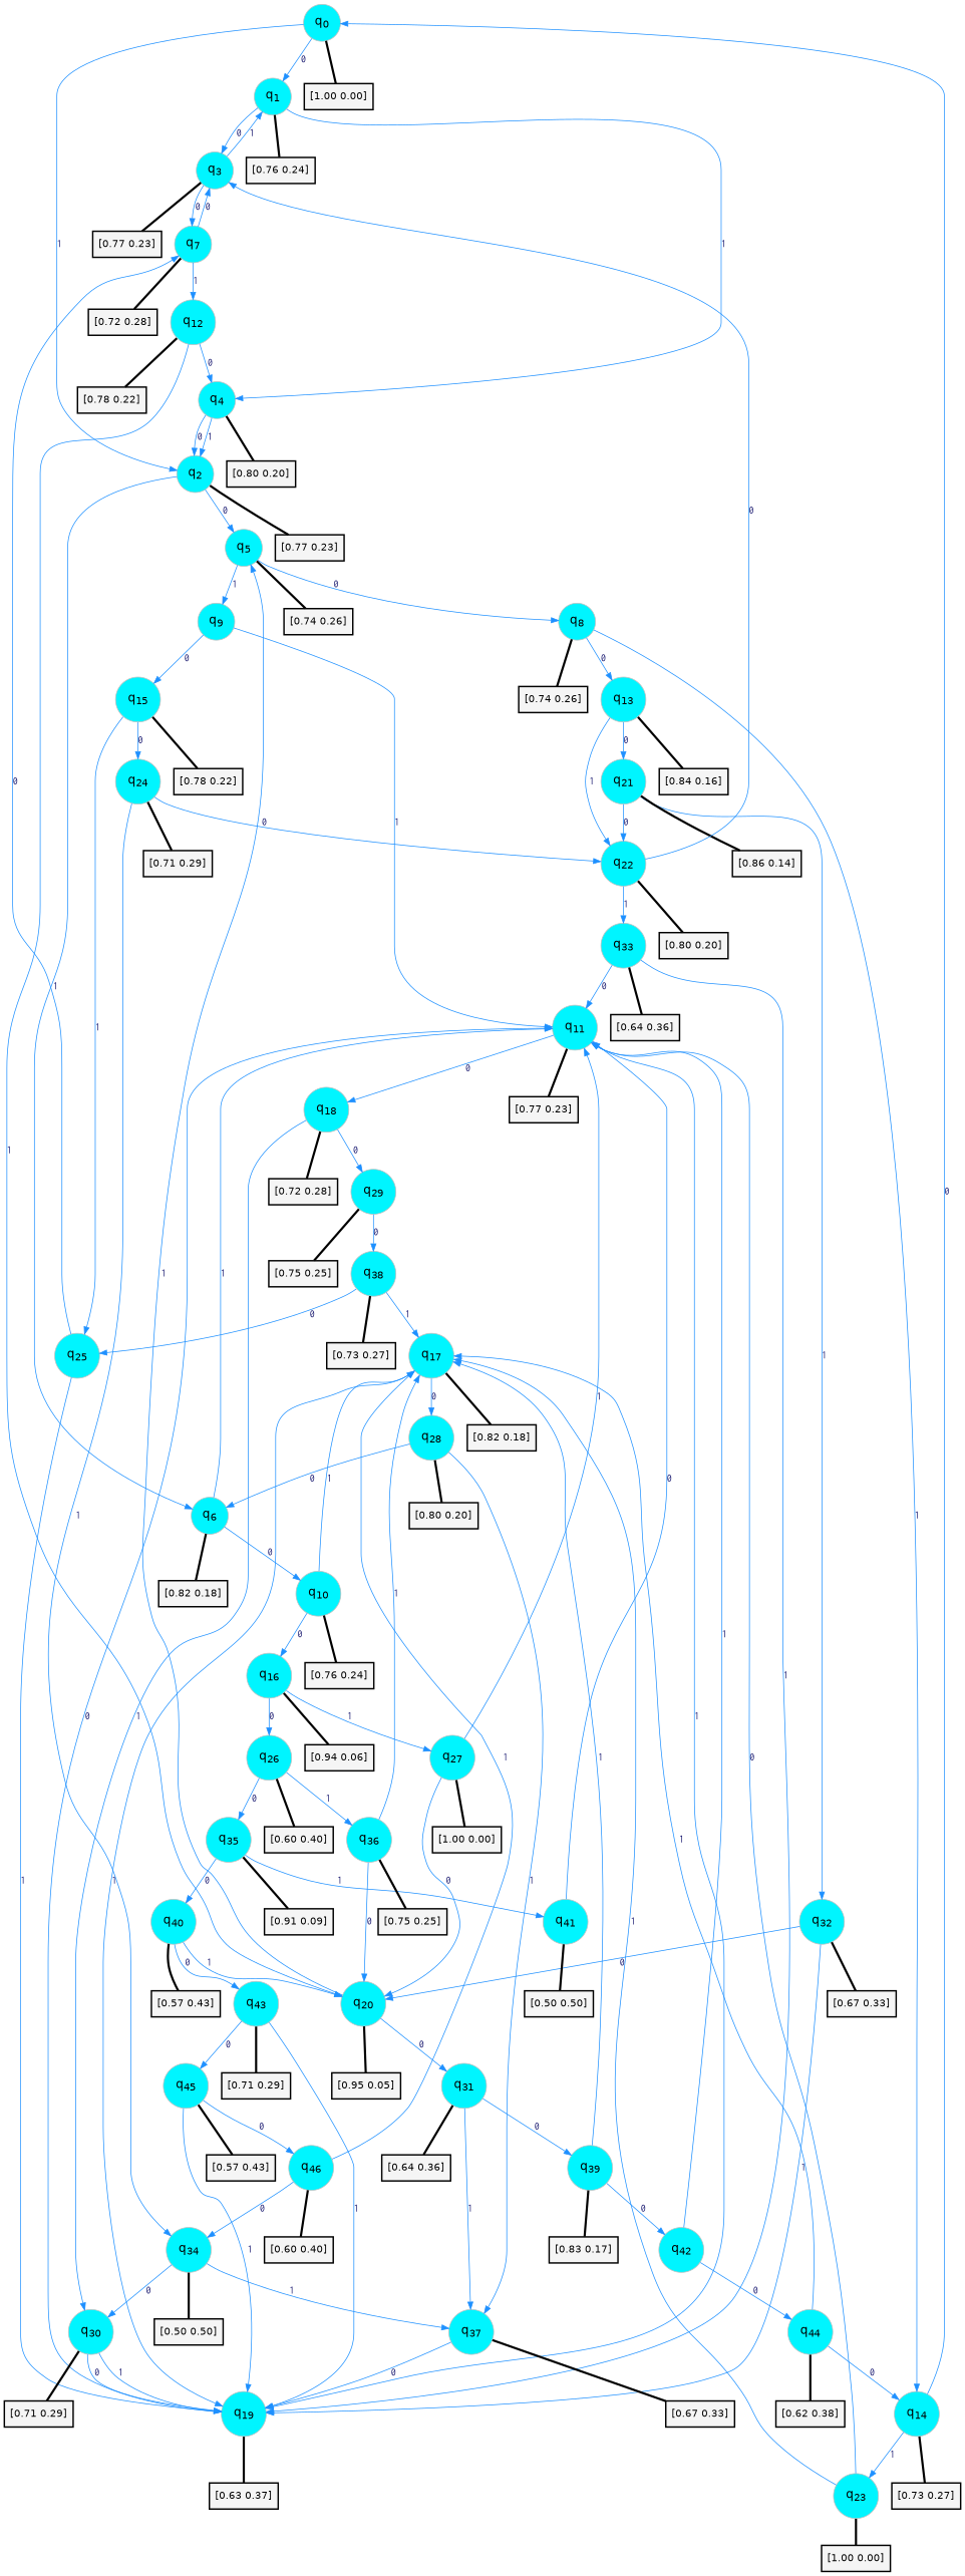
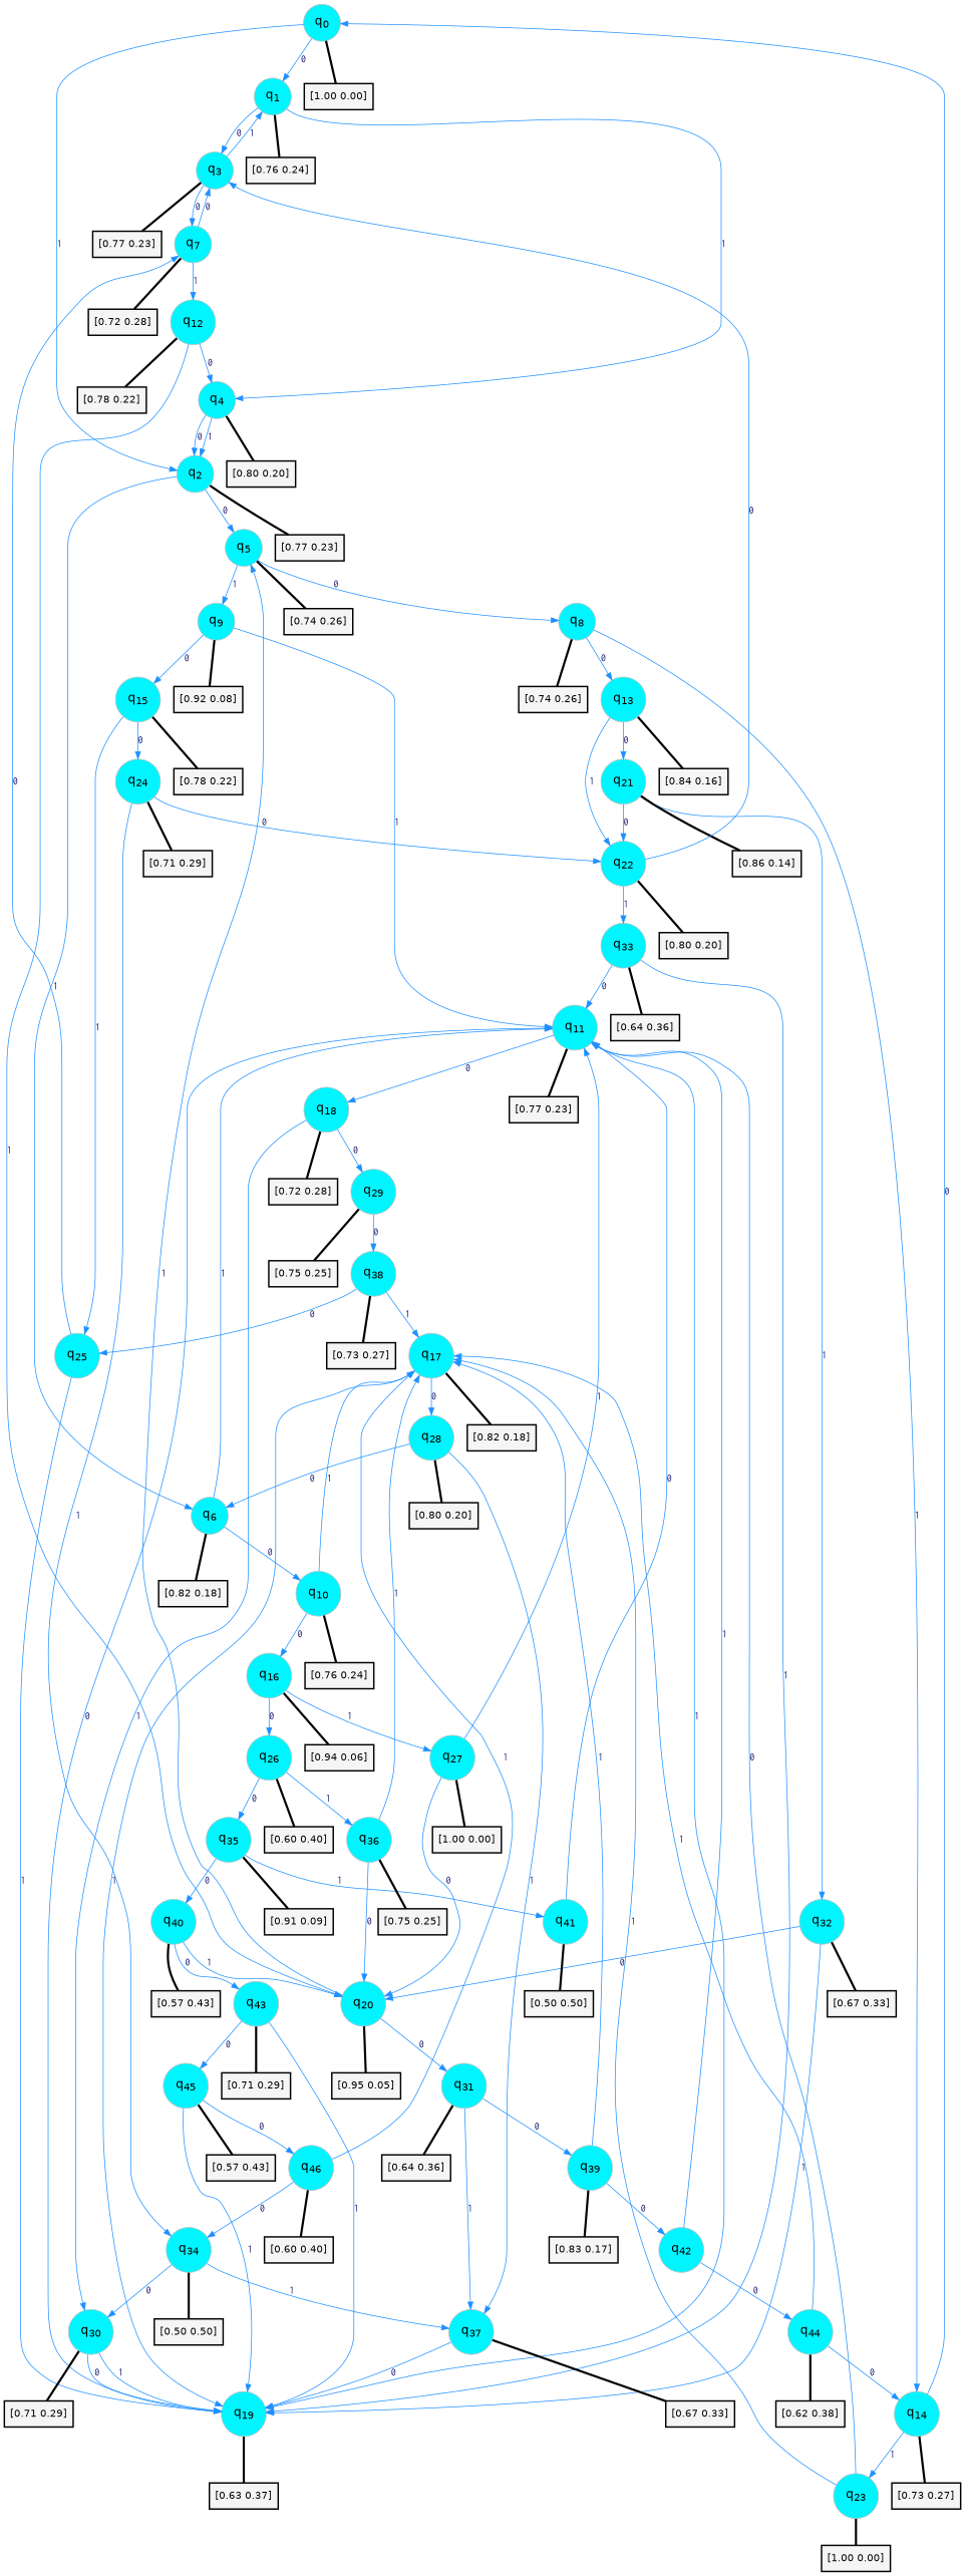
  digraph {
    rankdir=TD
    node [color=gray fillcolor=turquoise1 fontcolor=black fontname=Helvetica fontsize=16 fontweight=bold shape=circle style=filled]
    edge [arrowsize=1 color=dodgerblue1 fontcolor=midnightblue fontname=courier fontweight=bold penwidth=1 style=solid weight=20]
    n1 [label=<q<SUB>0</SUB>>]
    n2 [label=<q<SUB>1</SUB>>]
    n3 [label=<q<SUB>2</SUB>>]
    n4 [color=black fillcolor=whitesmoke fontsize=14 label="[1.00 0.00]" penwidth=2 shape=box]
    n5 [label=<q<SUB>3</SUB>>]
    n6 [label=<q<SUB>4</SUB>>]
    n7 [color=black fillcolor=whitesmoke fontsize=14 label="[0.76 0.24]" penwidth=2 shape=box]
    n8 [label=<q<SUB>5</SUB>>]
    n9 [label=<q<SUB>6</SUB>>]
    n10 [color=black fillcolor=whitesmoke fontsize=14 label="[0.77 0.23]" penwidth=2 shape=box]
    n11 [label=<q<SUB>7</SUB>>]
    n12 [color=black fillcolor=whitesmoke fontsize=14 label="[0.77 0.23]" penwidth=2 shape=box]
    n13 [color=black fillcolor=whitesmoke fontsize=14 label="[0.80 0.20]" penwidth=2 shape=box]
    n14 [label=<q<SUB>8</SUB>>]
    n15 [label=<q<SUB>9</SUB>>]
    n16 [color=black fillcolor=whitesmoke fontsize=14 label="[0.74 0.26]" penwidth=2 shape=box]
    n17 [label=<q<SUB>10</SUB>>]
    n18 [label=<q<SUB>11</SUB>>]
    n19 [color=black fillcolor=whitesmoke fontsize=14 label="[0.82 0.18]" penwidth=2 shape=box]
    n20 [label=<q<SUB>12</SUB>>]
    n21 [color=black fillcolor=whitesmoke fontsize=14 label="[0.72 0.28]" penwidth=2 shape=box]
    n22 [label=<q<SUB>13</SUB>>]
    n23 [label=<q<SUB>14</SUB>>]
    n24 [color=black fillcolor=whitesmoke fontsize=14 label="[0.74 0.26]" penwidth=2 shape=box]
    n25 [label=<q<SUB>15</SUB>>]
+   n26 [color=black fillcolor=whitesmoke fontsize=14 label="[0.92 0.08]" penwidth=2 shape=box]
    n27 [label=<q<SUB>16</SUB>>]
    n28 [label=<q<SUB>17</SUB>>]
    n29 [color=black fillcolor=whitesmoke fontsize=14 label="[0.76 0.24]" penwidth=2 shape=box]
    n30 [label=<q<SUB>18</SUB>>]
    n31 [label=<q<SUB>19</SUB>>]
    n32 [color=black fillcolor=whitesmoke fontsize=14 label="[0.77 0.23]" penwidth=2 shape=box]
    n33 [label=<q<SUB>20</SUB>>]
    n34 [color=black fillcolor=whitesmoke fontsize=14 label="[0.78 0.22]" penwidth=2 shape=box]
    n35 [label=<q<SUB>21</SUB>>]
    n36 [label=<q<SUB>22</SUB>>]
    n37 [color=black fillcolor=whitesmoke fontsize=14 label="[0.84 0.16]" penwidth=2 shape=box]
    n38 [label=<q<SUB>23</SUB>>]
    n39 [color=black fillcolor=whitesmoke fontsize=14 label="[0.73 0.27]" penwidth=2 shape=box]
    n40 [label=<q<SUB>24</SUB>>]
    n41 [label=<q<SUB>25</SUB>>]
    n42 [color=black fillcolor=whitesmoke fontsize=14 label="[0.78 0.22]" penwidth=2 shape=box]
    n43 [label=<q<SUB>26</SUB>>]
    n44 [label=<q<SUB>27</SUB>>]
    n45 [color=black fillcolor=whitesmoke fontsize=14 label="[0.94 0.06]" penwidth=2 shape=box]
    n46 [label=<q<SUB>28</SUB>>]
    n47 [color=black fillcolor=whitesmoke fontsize=14 label="[0.82 0.18]" penwidth=2 shape=box]
    n48 [label=<q<SUB>29</SUB>>]
    n49 [label=<q<SUB>30</SUB>>]
    n50 [color=black fillcolor=whitesmoke fontsize=14 label="[0.72 0.28]" penwidth=2 shape=box]
    n51 [color=black fillcolor=whitesmoke fontsize=14 label="[0.63 0.37]" penwidth=2 shape=box]
    n52 [label=<q<SUB>31</SUB>>]
    n53 [color=black fillcolor=whitesmoke fontsize=14 label="[0.95 0.05]" penwidth=2 shape=box]
    n54 [label=<q<SUB>32</SUB>>]
    n55 [color=black fillcolor=whitesmoke fontsize=14 label="[0.86 0.14]" penwidth=2 shape=box]
    n56 [label=<q<SUB>33</SUB>>]
    n57 [color=black fillcolor=whitesmoke fontsize=14 label="[0.80 0.20]" penwidth=2 shape=box]
    n58 [color=black fillcolor=whitesmoke fontsize=14 label="[1.00 0.00]" penwidth=2 shape=box]
    n59 [label=<q<SUB>34</SUB>>]
    n60 [color=black fillcolor=whitesmoke fontsize=14 label="[0.71 0.29]" penwidth=2 shape=box]
    n61 [label=<q<SUB>35</SUB>>]
    n62 [label=<q<SUB>36</SUB>>]
    n63 [color=black fillcolor=whitesmoke fontsize=14 label="[0.60 0.40]" penwidth=2 shape=box]
    n64 [color=black fillcolor=whitesmoke fontsize=14 label="[1.00 0.00]" penwidth=2 shape=box]
    n65 [label=<q<SUB>37</SUB>>]
    n66 [color=black fillcolor=whitesmoke fontsize=14 label="[0.80 0.20]" penwidth=2 shape=box]
    n67 [label=<q<SUB>38</SUB>>]
    n68 [color=black fillcolor=whitesmoke fontsize=14 label="[0.75 0.25]" penwidth=2 shape=box]
    n69 [color=black fillcolor=whitesmoke fontsize=14 label="[0.71 0.29]" penwidth=2 shape=box]
    n70 [label=<q<SUB>39</SUB>>]
    n71 [color=black fillcolor=whitesmoke fontsize=14 label="[0.64 0.36]" penwidth=2 shape=box]
    n72 [color=black fillcolor=whitesmoke fontsize=14 label="[0.67 0.33]" penwidth=2 shape=box]
    n73 [color=black fillcolor=whitesmoke fontsize=14 label="[0.64 0.36]" penwidth=2 shape=box]
    n74 [color=black fillcolor=whitesmoke fontsize=14 label="[0.50 0.50]" penwidth=2 shape=box]
    n75 [label=<q<SUB>40</SUB>>]
    n76 [label=<q<SUB>41</SUB>>]
    n77 [color=black fillcolor=whitesmoke fontsize=14 label="[0.91 0.09]" penwidth=2 shape=box]
    n78 [color=black fillcolor=whitesmoke fontsize=14 label="[0.75 0.25]" penwidth=2 shape=box]
    n79 [color=black fillcolor=whitesmoke fontsize=14 label="[0.67 0.33]" penwidth=2 shape=box]
    n80 [color=black fillcolor=whitesmoke fontsize=14 label="[0.73 0.27]" penwidth=2 shape=box]
    n81 [label=<q<SUB>42</SUB>>]
    n82 [color=black fillcolor=whitesmoke fontsize=14 label="[0.83 0.17]" penwidth=2 shape=box]
    n83 [label=<q<SUB>43</SUB>>]
    n84 [color=black fillcolor=whitesmoke fontsize=14 label="[0.57 0.43]" penwidth=2 shape=box]
    n85 [color=black fillcolor=whitesmoke fontsize=14 label="[0.50 0.50]" penwidth=2 shape=box]
    n86 [label=<q<SUB>44</SUB>>]
    n87 [label=<q<SUB>45</SUB>>]
    n88 [color=black fillcolor=whitesmoke fontsize=14 label="[0.71 0.29]" penwidth=2 shape=box]
    n89 [color=black fillcolor=whitesmoke fontsize=14 label="[0.62 0.38]" penwidth=2 shape=box]
    n90 [label=<q<SUB>46</SUB>>]
    n91 [color=black fillcolor=whitesmoke fontsize=14 label="[0.57 0.43]" penwidth=2 shape=box]
    n92 [color=black fillcolor=whitesmoke fontsize=14 label="[0.60 0.40]" penwidth=2 shape=box]
    n1 -> n2 [label=0]
    n1 -> n3 [label=1]
    n1 -> n4 [arrowhead=none color=black penwidth=3]
    n2 -> n5 [label=0]
    n2 -> n6 [label=1]
    n2 -> n7 [arrowhead=none color=black penwidth=3]
    n3 -> n8 [label=0]
    n3 -> n9 [label=1]
    n3 -> n10 [arrowhead=none color=black penwidth=3]
    n5 -> n2 [label=1]
    n5 -> n11 [label=0]
    n5 -> n12 [arrowhead=none color=black penwidth=3]
    n6 -> n3 [label=0]
    n6 -> n3 [label=1]
    n6 -> n13 [arrowhead=none color=black penwidth=3]
    n8 -> n14 [label=0]
    n8 -> n15 [label=1]
    n8 -> n16 [arrowhead=none color=black penwidth=3]
    n9 -> n17 [label=0]
    n9 -> n18 [label=1]
    n9 -> n19 [arrowhead=none color=black penwidth=3]
    n11 -> n5 [label=0]
    n11 -> n20 [label=1]
    n11 -> n21 [arrowhead=none color=black penwidth=3]
    n14 -> n22 [label=0]
    n14 -> n23 [label=1]
    n14 -> n24 [arrowhead=none color=black penwidth=3]
    n15 -> n18 [label=1]
    n15 -> n25 [label=0]
+   n15 -> n26 [arrowhead=none color=black penwidth=3]
    n17 -> n27 [label=0]
    n17 -> n28 [label=1]
    n17 -> n29 [arrowhead=none color=black penwidth=3]
    n18 -> n30 [label=0]
    n18 -> n31 [label=1]
    n18 -> n32 [arrowhead=none color=black penwidth=3]
    n20 -> n6 [label=0]
    n20 -> n33 [label=1]
    n20 -> n34 [arrowhead=none color=black penwidth=3]
    n22 -> n35 [label=0]
    n22 -> n36 [label=1]
    n22 -> n37 [arrowhead=none color=black penwidth=3]
    n23 -> n1 [label=0]
    n23 -> n38 [label=1]
    n23 -> n39 [arrowhead=none color=black penwidth=3]
    n25 -> n40 [label=0]
    n25 -> n41 [label=1]
    n25 -> n42 [arrowhead=none color=black penwidth=3]
    n27 -> n43 [label=0]
    n27 -> n44 [label=1]
    n27 -> n45 [arrowhead=none color=black penwidth=3]
    n28 -> n31 [label=1]
    n28 -> n46 [label=0]
    n28 -> n47 [arrowhead=none color=black penwidth=3]
    n30 -> n48 [label=0]
    n30 -> n49 [label=1]
    n30 -> n50 [arrowhead=none color=black penwidth=3]
    n31 -> n18 [label=0]
    n31 -> n51 [arrowhead=none color=black penwidth=3]
    n33 -> n8 [label=1]
    n33 -> n52 [label=0]
    n33 -> n53 [arrowhead=none color=black penwidth=3]
    n35 -> n36 [label=0]
    n35 -> n54 [label=1]
    n35 -> n55 [arrowhead=none color=black penwidth=3]
    n36 -> n5 [label=0]
    n36 -> n56 [label=1]
    n36 -> n57 [arrowhead=none color=black penwidth=3]
    n38 -> n18 [label=0]
    n38 -> n28 [label=1]
    n38 -> n58 [arrowhead=none color=black penwidth=3]
    n40 -> n36 [label=0]
    n40 -> n59 [label=1]
    n40 -> n60 [arrowhead=none color=black penwidth=3]
    n41 -> n11 [label=0]
    n41 -> n31 [label=1]
    n43 -> n61 [label=0]
    n43 -> n62 [label=1]
    n43 -> n63 [arrowhead=none color=black penwidth=3]
    n44 -> n18 [label=1]
    n44 -> n33 [label=0]
    n44 -> n64 [arrowhead=none color=black penwidth=3]
    n46 -> n9 [label=0]
    n46 -> n65 [label=1]
    n46 -> n66 [arrowhead=none color=black penwidth=3]
    n48 -> n67 [label=0]
    n48 -> n68 [arrowhead=none color=black penwidth=3]
    n49 -> n31 [label=0]
    n49 -> n31 [label=1]
    n49 -> n69 [arrowhead=none color=black penwidth=3]
    n52 -> n65 [label=1]
    n52 -> n70 [label=0]
    n52 -> n71 [arrowhead=none color=black penwidth=3]
    n54 -> n31 [label=1]
    n54 -> n33 [label=0]
    n54 -> n72 [arrowhead=none color=black penwidth=3]
    n56 -> n18 [label=0]
    n56 -> n31 [label=1]
    n56 -> n73 [arrowhead=none color=black penwidth=3]
    n59 -> n49 [label=0]
    n59 -> n65 [label=1]
    n59 -> n74 [arrowhead=none color=black penwidth=3]
    n61 -> n75 [label=0]
    n61 -> n76 [label=1]
    n61 -> n77 [arrowhead=none color=black penwidth=3]
    n62 -> n28 [label=1]
    n62 -> n33 [label=0]
    n62 -> n78 [arrowhead=none color=black penwidth=3]
    n65 -> n31 [label=0]
    n65 -> n79 [arrowhead=none color=black penwidth=3]
    n67 -> n28 [label=1]
    n67 -> n41 [label=0]
    n67 -> n80 [arrowhead=none color=black penwidth=3]
    n70 -> n28 [label=1]
    n70 -> n81 [label=0]
    n70 -> n82 [arrowhead=none color=black penwidth=3]
    n75 -> n33 [label=1]
    n75 -> n83 [label=0]
    n75 -> n84 [arrowhead=none color=black penwidth=3]
    n76 -> n18 [label=0]
    n76 -> n85 [arrowhead=none color=black penwidth=3]
    n81 -> n18 [label=1]
    n81 -> n86 [label=0]
    n83 -> n31 [label=1]
    n83 -> n87 [label=0]
    n83 -> n88 [arrowhead=none color=black penwidth=3]
    n86 -> n23 [label=0]
    n86 -> n28 [label=1]
    n86 -> n89 [arrowhead=none color=black penwidth=3]
    n87 -> n31 [label=1]
    n87 -> n90 [label=0]
    n87 -> n91 [arrowhead=none color=black penwidth=3]
    n90 -> n28 [label=1]
    n90 -> n59 [label=0]
    n90 -> n92 [arrowhead=none color=black penwidth=3]
  }
